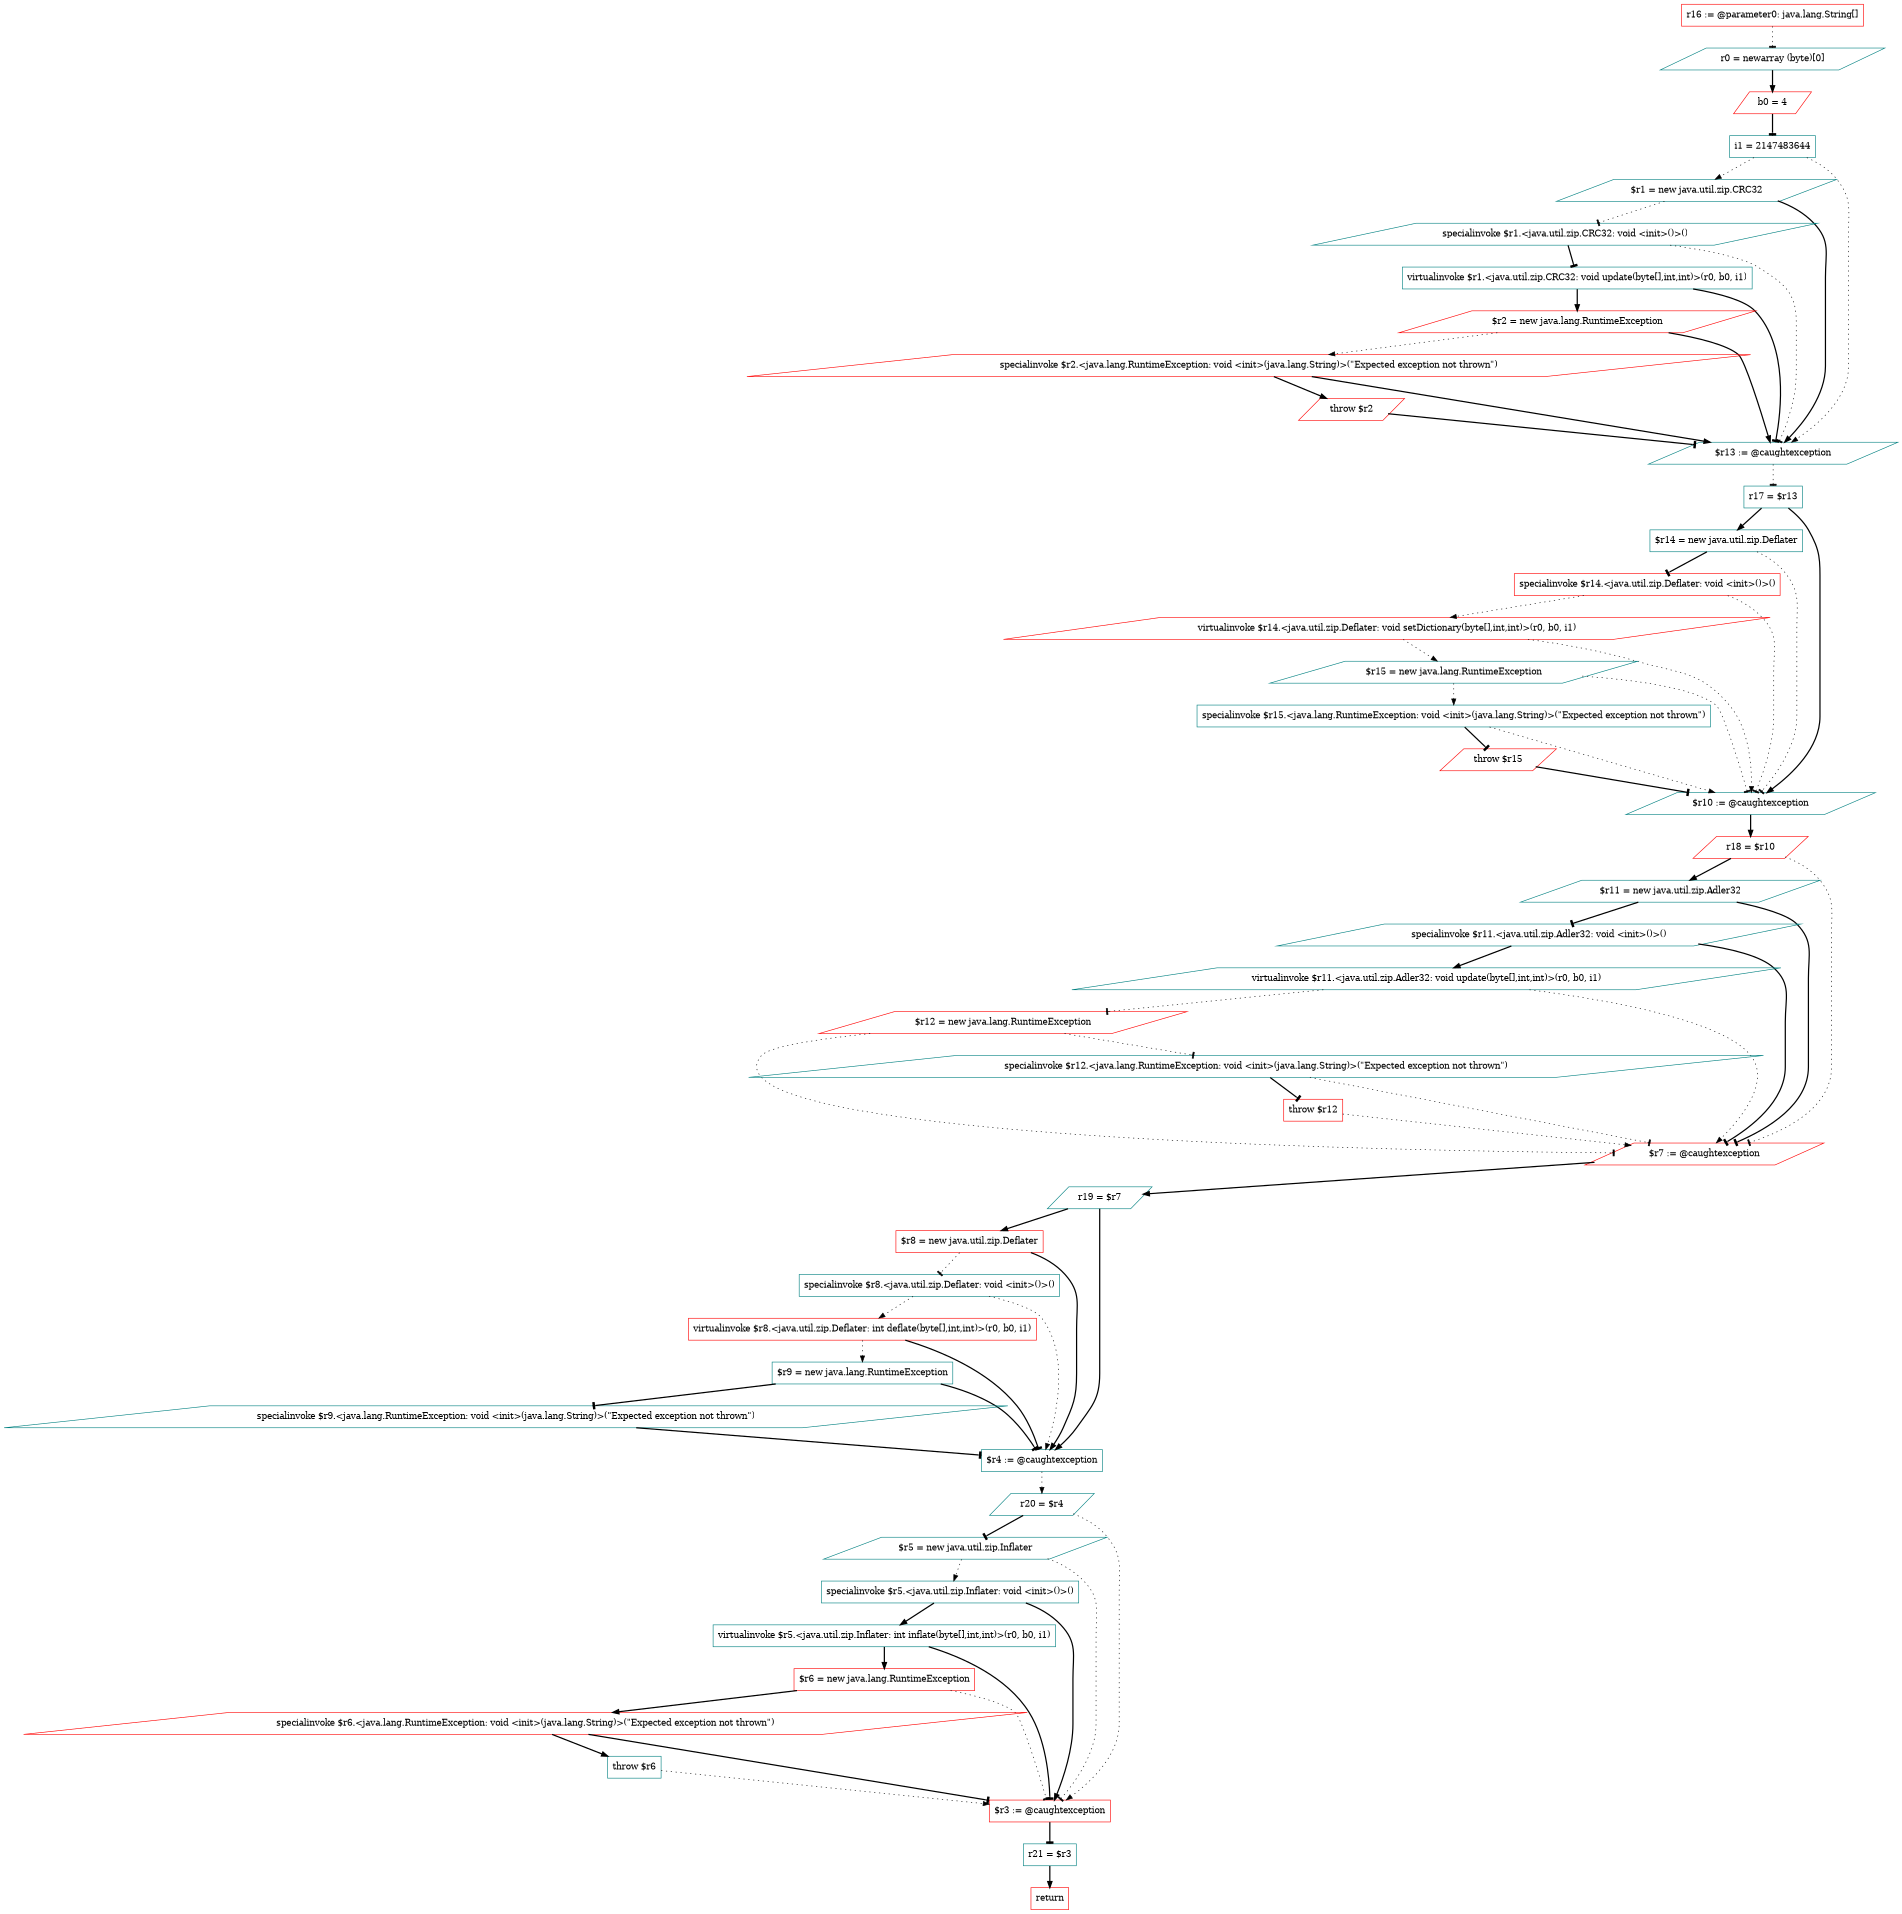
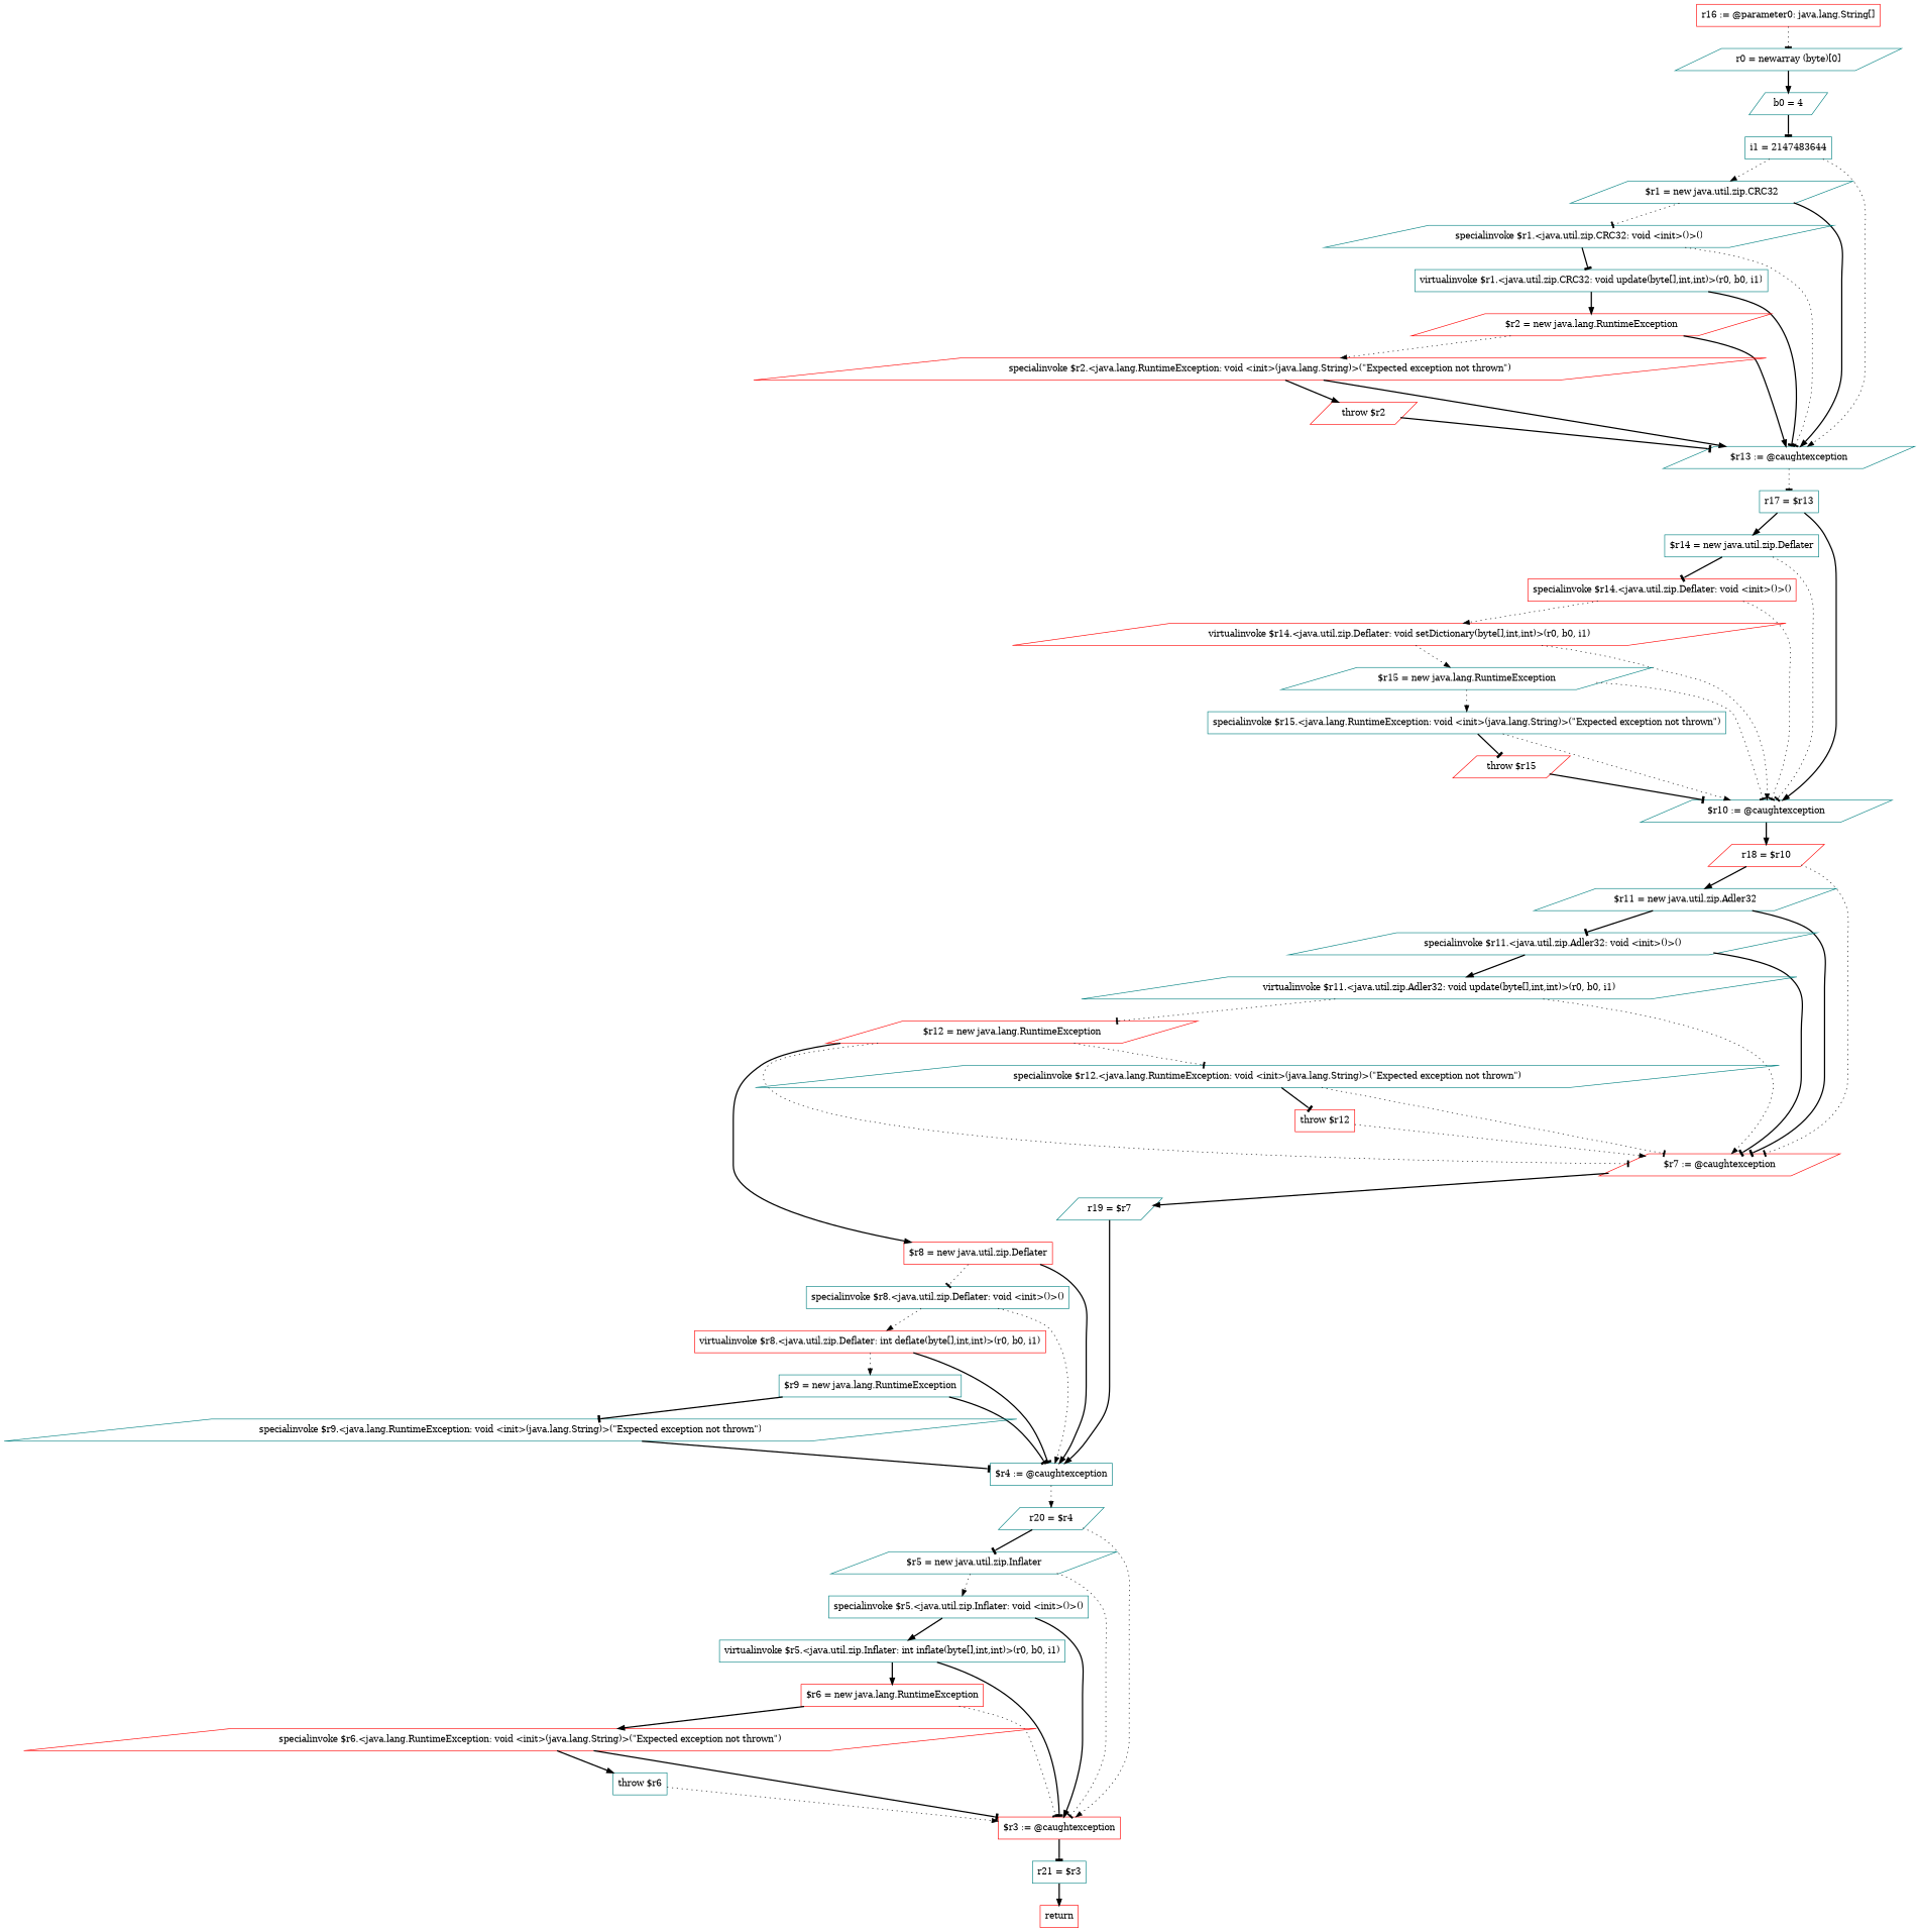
  digraph {
    node [color=teal shape=parallelogram]
    edge [arrowhead=normal style=bold]
    "r16 := @parameter0: java.lang.String[]" [color=red shape=box]
    "r0 = newarray (byte)[0]"
-   "b0 = 4" [color=red]
+   "b0 = 4"
    "i1 = 2147483644" [shape=box]
    "$r1 = new java.util.zip.CRC32"
    "$r13 := @caughtexception"
    "specialinvoke $r1.<java.util.zip.CRC32: void <init>()>()"
    "r17 = $r13" [shape=box]
    "virtualinvoke $r1.<java.util.zip.CRC32: void update(byte[],int,int)>(r0, b0, i1)" [shape=box]
    "$r2 = new java.lang.RuntimeException" [color=red]
    "specialinvoke $r2.<java.lang.RuntimeException: void <init>(java.lang.String)>(\"Expected exception not thrown\")" [color=red]
    "throw $r2" [color=red]
    "$r14 = new java.util.zip.Deflater" [shape=box]
    "$r10 := @caughtexception"
    "specialinvoke $r14.<java.util.zip.Deflater: void <init>()>()" [color=red shape=box]
    "r18 = $r10" [color=red]
    "virtualinvoke $r14.<java.util.zip.Deflater: void setDictionary(byte[],int,int)>(r0, b0, i1)" [color=red]
    "$r15 = new java.lang.RuntimeException"
    "specialinvoke $r15.<java.lang.RuntimeException: void <init>(java.lang.String)>(\"Expected exception not thrown\")" [shape=box]
    "throw $r15" [color=red]
    "$r11 = new java.util.zip.Adler32"
    "$r7 := @caughtexception" [color=red]
    "specialinvoke $r11.<java.util.zip.Adler32: void <init>()>()"
    "r19 = $r7"
    "virtualinvoke $r11.<java.util.zip.Adler32: void update(byte[],int,int)>(r0, b0, i1)"
    "$r12 = new java.lang.RuntimeException" [color=red]
    "specialinvoke $r12.<java.lang.RuntimeException: void <init>(java.lang.String)>(\"Expected exception not thrown\")"
    "throw $r12" [color=red shape=box]
    "$r8 = new java.util.zip.Deflater" [color=red shape=box]
    "$r4 := @caughtexception" [shape=box]
    "specialinvoke $r8.<java.util.zip.Deflater: void <init>()>()" [shape=box]
    "r20 = $r4"
    "virtualinvoke $r8.<java.util.zip.Deflater: int deflate(byte[],int,int)>(r0, b0, i1)" [color=red shape=box]
    "$r9 = new java.lang.RuntimeException" [shape=box]
    "specialinvoke $r9.<java.lang.RuntimeException: void <init>(java.lang.String)>(\"Expected exception not thrown\")"
    "$r5 = new java.util.zip.Inflater"
    "$r3 := @caughtexception" [color=red shape=box]
    "specialinvoke $r5.<java.util.zip.Inflater: void <init>()>()" [shape=box]
    "r21 = $r3" [shape=box]
    "virtualinvoke $r5.<java.util.zip.Inflater: int inflate(byte[],int,int)>(r0, b0, i1)" [shape=box]
    "$r6 = new java.lang.RuntimeException" [color=red shape=box]
    "specialinvoke $r6.<java.lang.RuntimeException: void <init>(java.lang.String)>(\"Expected exception not thrown\")" [color=red]
    "throw $r6" [shape=box]
    return [color=red shape=box]
    "r16 := @parameter0: java.lang.String[]" -> "r0 = newarray (byte)[0]" [arrowhead=tee style=dotted]
    "r0 = newarray (byte)[0]" -> "b0 = 4"
    "b0 = 4" -> "i1 = 2147483644" [arrowhead=tee]
    "i1 = 2147483644" -> "$r1 = new java.util.zip.CRC32" [style=dotted]
    "i1 = 2147483644" -> "$r13 := @caughtexception" [style=dotted]
    "$r1 = new java.util.zip.CRC32" -> "$r13 := @caughtexception"
    "$r1 = new java.util.zip.CRC32" -> "specialinvoke $r1.<java.util.zip.CRC32: void <init>()>()" [arrowhead=tee style=dotted]
    "$r13 := @caughtexception" -> "r17 = $r13" [arrowhead=tee style=dotted]
    "specialinvoke $r1.<java.util.zip.CRC32: void <init>()>()" -> "$r13 := @caughtexception" [arrowhead=tee style=dotted]
    "specialinvoke $r1.<java.util.zip.CRC32: void <init>()>()" -> "virtualinvoke $r1.<java.util.zip.CRC32: void update(byte[],int,int)>(r0, b0, i1)" [arrowhead=tee]
    "r17 = $r13" -> "$r14 = new java.util.zip.Deflater"
    "r17 = $r13" -> "$r10 := @caughtexception"
    "virtualinvoke $r1.<java.util.zip.CRC32: void update(byte[],int,int)>(r0, b0, i1)" -> "$r13 := @caughtexception" [arrowhead=tee]
    "virtualinvoke $r1.<java.util.zip.CRC32: void update(byte[],int,int)>(r0, b0, i1)" -> "$r2 = new java.lang.RuntimeException"
    "$r2 = new java.lang.RuntimeException" -> "$r13 := @caughtexception"
    "$r2 = new java.lang.RuntimeException" -> "specialinvoke $r2.<java.lang.RuntimeException: void <init>(java.lang.String)>(\"Expected exception not thrown\")" [style=dotted]
    "specialinvoke $r2.<java.lang.RuntimeException: void <init>(java.lang.String)>(\"Expected exception not thrown\")" -> "$r13 := @caughtexception"
    "specialinvoke $r2.<java.lang.RuntimeException: void <init>(java.lang.String)>(\"Expected exception not thrown\")" -> "throw $r2"
    "throw $r2" -> "$r13 := @caughtexception" [arrowhead=tee]
    "$r14 = new java.util.zip.Deflater" -> "$r10 := @caughtexception" [arrowhead=tee style=dotted]
    "$r14 = new java.util.zip.Deflater" -> "specialinvoke $r14.<java.util.zip.Deflater: void <init>()>()" [arrowhead=tee]
    "$r10 := @caughtexception" -> "r18 = $r10"
    "specialinvoke $r14.<java.util.zip.Deflater: void <init>()>()" -> "$r10 := @caughtexception" [arrowhead=tee style=dotted]
    "specialinvoke $r14.<java.util.zip.Deflater: void <init>()>()" -> "virtualinvoke $r14.<java.util.zip.Deflater: void setDictionary(byte[],int,int)>(r0, b0, i1)" [style=dotted]
    "r18 = $r10" -> "$r11 = new java.util.zip.Adler32"
    "r18 = $r10" -> "$r7 := @caughtexception" [arrowhead=tee style=dotted]
    "virtualinvoke $r14.<java.util.zip.Deflater: void setDictionary(byte[],int,int)>(r0, b0, i1)" -> "$r10 := @caughtexception" [style=dotted]
    "virtualinvoke $r14.<java.util.zip.Deflater: void setDictionary(byte[],int,int)>(r0, b0, i1)" -> "$r15 = new java.lang.RuntimeException" [style=dotted]
    "$r15 = new java.lang.RuntimeException" -> "$r10 := @caughtexception" [arrowhead=tee style=dotted]
    "$r15 = new java.lang.RuntimeException" -> "specialinvoke $r15.<java.lang.RuntimeException: void <init>(java.lang.String)>(\"Expected exception not thrown\")" [style=dotted]
    "specialinvoke $r15.<java.lang.RuntimeException: void <init>(java.lang.String)>(\"Expected exception not thrown\")" -> "$r10 := @caughtexception" [style=dotted]
    "specialinvoke $r15.<java.lang.RuntimeException: void <init>(java.lang.String)>(\"Expected exception not thrown\")" -> "throw $r15" [arrowhead=tee]
    "throw $r15" -> "$r10 := @caughtexception" [arrowhead=tee]
    "$r11 = new java.util.zip.Adler32" -> "$r7 := @caughtexception" [arrowhead=tee]
    "$r11 = new java.util.zip.Adler32" -> "specialinvoke $r11.<java.util.zip.Adler32: void <init>()>()" [arrowhead=tee]
    "$r7 := @caughtexception" -> "r19 = $r7"
    "specialinvoke $r11.<java.util.zip.Adler32: void <init>()>()" -> "$r7 := @caughtexception" [arrowhead=tee]
    "specialinvoke $r11.<java.util.zip.Adler32: void <init>()>()" -> "virtualinvoke $r11.<java.util.zip.Adler32: void update(byte[],int,int)>(r0, b0, i1)"
-   "r19 = $r7" -> "$r8 = new java.util.zip.Deflater"
+   "$r12 = new java.lang.RuntimeException" -> "$r8 = new java.util.zip.Deflater"
    "r19 = $r7" -> "$r4 := @caughtexception"
    "virtualinvoke $r11.<java.util.zip.Adler32: void update(byte[],int,int)>(r0, b0, i1)" -> "$r7 := @caughtexception" [style=dotted]
    "virtualinvoke $r11.<java.util.zip.Adler32: void update(byte[],int,int)>(r0, b0, i1)" -> "$r12 = new java.lang.RuntimeException" [arrowhead=tee style=dotted]
    "$r12 = new java.lang.RuntimeException" -> "$r7 := @caughtexception" [arrowhead=tee style=dotted]
    "$r12 = new java.lang.RuntimeException" -> "specialinvoke $r12.<java.lang.RuntimeException: void <init>(java.lang.String)>(\"Expected exception not thrown\")" [arrowhead=tee style=dotted]
    "specialinvoke $r12.<java.lang.RuntimeException: void <init>(java.lang.String)>(\"Expected exception not thrown\")" -> "$r7 := @caughtexception" [arrowhead=tee style=dotted]
    "specialinvoke $r12.<java.lang.RuntimeException: void <init>(java.lang.String)>(\"Expected exception not thrown\")" -> "throw $r12" [arrowhead=tee]
    "throw $r12" -> "$r7 := @caughtexception" [style=dotted]
    "$r8 = new java.util.zip.Deflater" -> "$r4 := @caughtexception"
    "$r8 = new java.util.zip.Deflater" -> "specialinvoke $r8.<java.util.zip.Deflater: void <init>()>()" [arrowhead=tee style=dotted]
    "$r4 := @caughtexception" -> "r20 = $r4" [style=dotted]
    "specialinvoke $r8.<java.util.zip.Deflater: void <init>()>()" -> "$r4 := @caughtexception" [style=dotted]
    "specialinvoke $r8.<java.util.zip.Deflater: void <init>()>()" -> "virtualinvoke $r8.<java.util.zip.Deflater: int deflate(byte[],int,int)>(r0, b0, i1)" [style=dotted]
    "r20 = $r4" -> "$r5 = new java.util.zip.Inflater" [arrowhead=tee]
    "r20 = $r4" -> "$r3 := @caughtexception" [style=dotted]
    "virtualinvoke $r8.<java.util.zip.Deflater: int deflate(byte[],int,int)>(r0, b0, i1)" -> "$r4 := @caughtexception" [arrowhead=tee]
    "virtualinvoke $r8.<java.util.zip.Deflater: int deflate(byte[],int,int)>(r0, b0, i1)" -> "$r9 = new java.lang.RuntimeException" [style=dotted]
    "$r9 = new java.lang.RuntimeException" -> "$r4 := @caughtexception" [arrowhead=tee]
    "$r9 = new java.lang.RuntimeException" -> "specialinvoke $r9.<java.lang.RuntimeException: void <init>(java.lang.String)>(\"Expected exception not thrown\")" [arrowhead=tee]
    "specialinvoke $r9.<java.lang.RuntimeException: void <init>(java.lang.String)>(\"Expected exception not thrown\")" -> "$r4 := @caughtexception" [arrowhead=tee]
    "$r5 = new java.util.zip.Inflater" -> "$r3 := @caughtexception" [arrowhead=tee style=dotted]
    "$r5 = new java.util.zip.Inflater" -> "specialinvoke $r5.<java.util.zip.Inflater: void <init>()>()" [style=dotted]
    "$r3 := @caughtexception" -> "r21 = $r3" [arrowhead=tee]
    "specialinvoke $r5.<java.util.zip.Inflater: void <init>()>()" -> "$r3 := @caughtexception"
    "specialinvoke $r5.<java.util.zip.Inflater: void <init>()>()" -> "virtualinvoke $r5.<java.util.zip.Inflater: int inflate(byte[],int,int)>(r0, b0, i1)"
    "r21 = $r3" -> return
    "virtualinvoke $r5.<java.util.zip.Inflater: int inflate(byte[],int,int)>(r0, b0, i1)" -> "$r3 := @caughtexception" [arrowhead=tee]
    "virtualinvoke $r5.<java.util.zip.Inflater: int inflate(byte[],int,int)>(r0, b0, i1)" -> "$r6 = new java.lang.RuntimeException"
    "$r6 = new java.lang.RuntimeException" -> "$r3 := @caughtexception" [arrowhead=tee style=dotted]
    "$r6 = new java.lang.RuntimeException" -> "specialinvoke $r6.<java.lang.RuntimeException: void <init>(java.lang.String)>(\"Expected exception not thrown\")"
    "specialinvoke $r6.<java.lang.RuntimeException: void <init>(java.lang.String)>(\"Expected exception not thrown\")" -> "$r3 := @caughtexception" [arrowhead=tee]
    "specialinvoke $r6.<java.lang.RuntimeException: void <init>(java.lang.String)>(\"Expected exception not thrown\")" -> "throw $r6"
    "throw $r6" -> "$r3 := @caughtexception" [style=dotted]
  }
